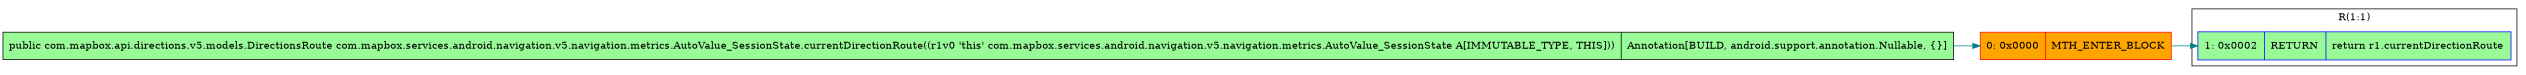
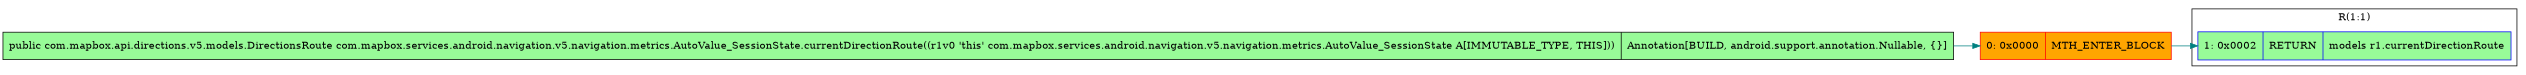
  digraph {
    rankdir=LR
    node [shape=record style=filled fillcolor=palegreen]
    edge [color=teal]
-   n1 [color=blue label="{1\:\ 0x0002|RETURN\l|return r1.currentDirectionRoute\l}"]
+   n1 [color=blue label="{1\:\ 0x0002|RETURN\l|models r1.currentDirectionRoute\l}"]
    n2 [color=red label="{0\:\ 0x0000|MTH_ENTER_BLOCK\l}" fillcolor=orange]
    n3 [label="{public com.mapbox.api.directions.v5.models.DirectionsRoute com.mapbox.services.android.navigation.v5.navigation.metrics.AutoValue_SessionState.currentDirectionRoute((r1v0 'this' com.mapbox.services.android.navigation.v5.navigation.metrics.AutoValue_SessionState A[IMMUTABLE_TYPE, THIS]))  | Annotation[BUILD, android.support.annotation.Nullable, \{\}]\l}"]
    subgraph cluster_1 {
      label="R(1:1)"
      n1
    }
    n2 -> n1
    n3 -> n2
  }
